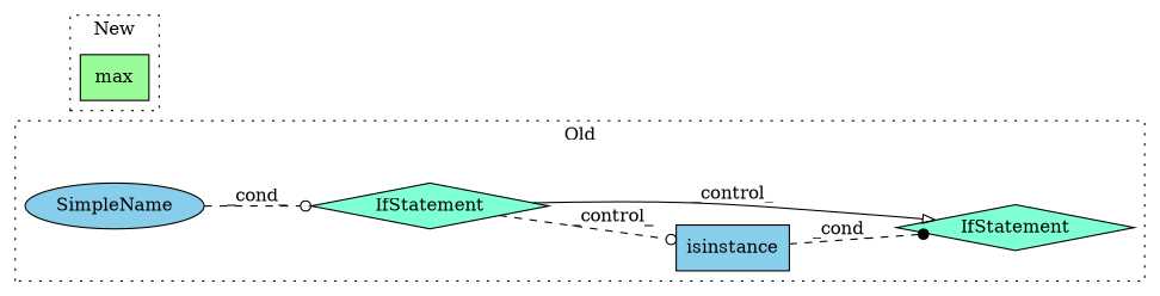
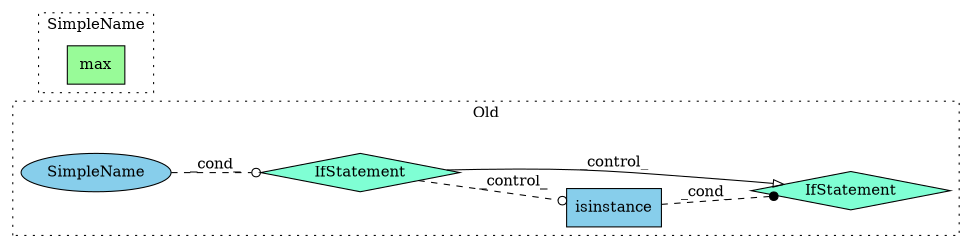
  digraph {
    rankdir=LR
    node [a=32 l="4,2" shape=box style=filled fillcolor=skyblue]
    edge [style=dashed arrowhead=odot]
    n1 [l="11,1" label=isinstance s="1732,1751"]
    n2 [a=25 label=IfStatement s="1713,1858" shape=diamond fillcolor=aquamarine]
    n3 [a=42 label=SimpleName shape=ellipse l=""]
    n4 [a=25 label=IfStatement s="1685,1703" shape=diamond fillcolor=aquamarine]
    n5 [l=5 label=max s=1845 fillcolor=palegreen]
    subgraph cluster_1 {
      label=Old
      style=dotted
      n1
      n2
      n3
      n4
    }
    subgraph cluster_2 {
-     label=New
+     label=SimpleName
      style=dotted
      n5
    }
    n1 -> n2 [label=_cond_ arrowhead=dot]
    n3 -> n4 [label=_cond_]
    n4 -> n1 [label=_control_]
    n4 -> n2 [label=_control_ style=solid arrowhead=onormal]
  }
